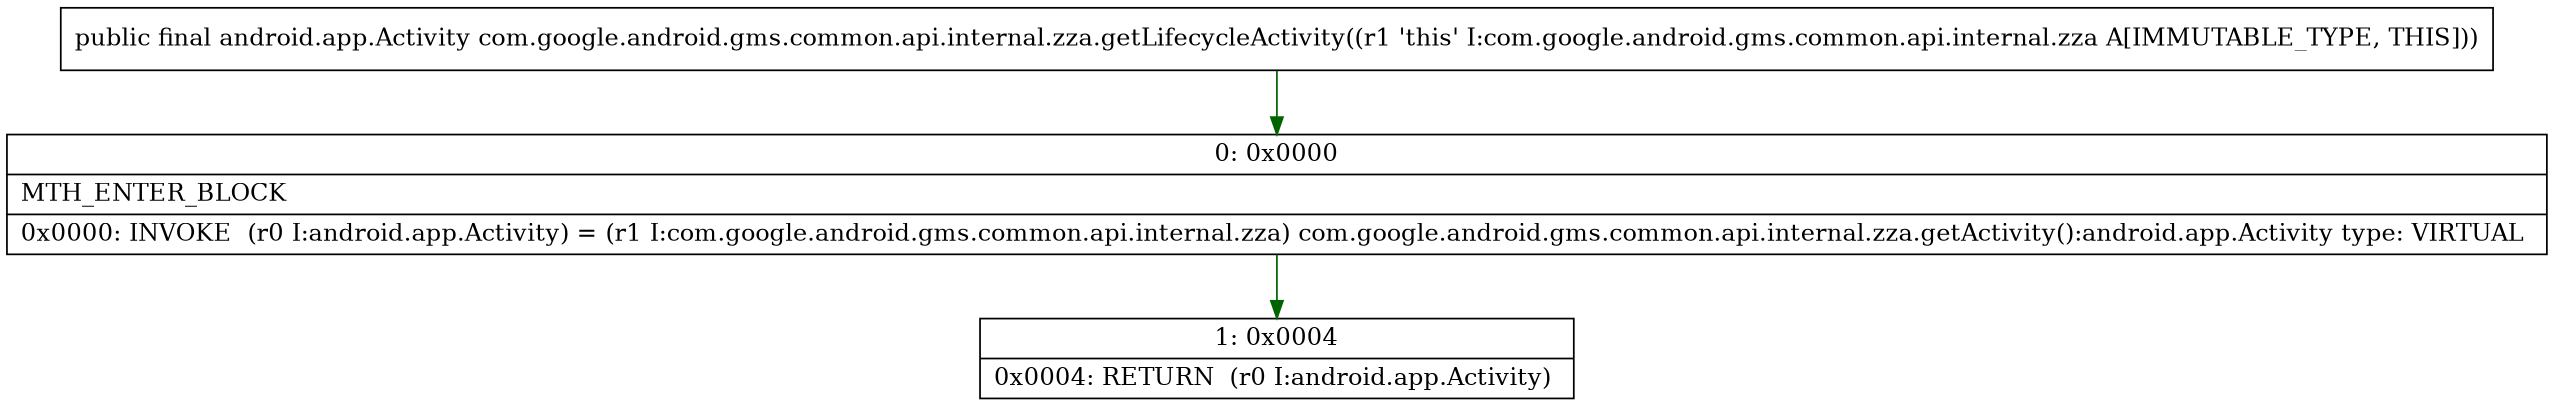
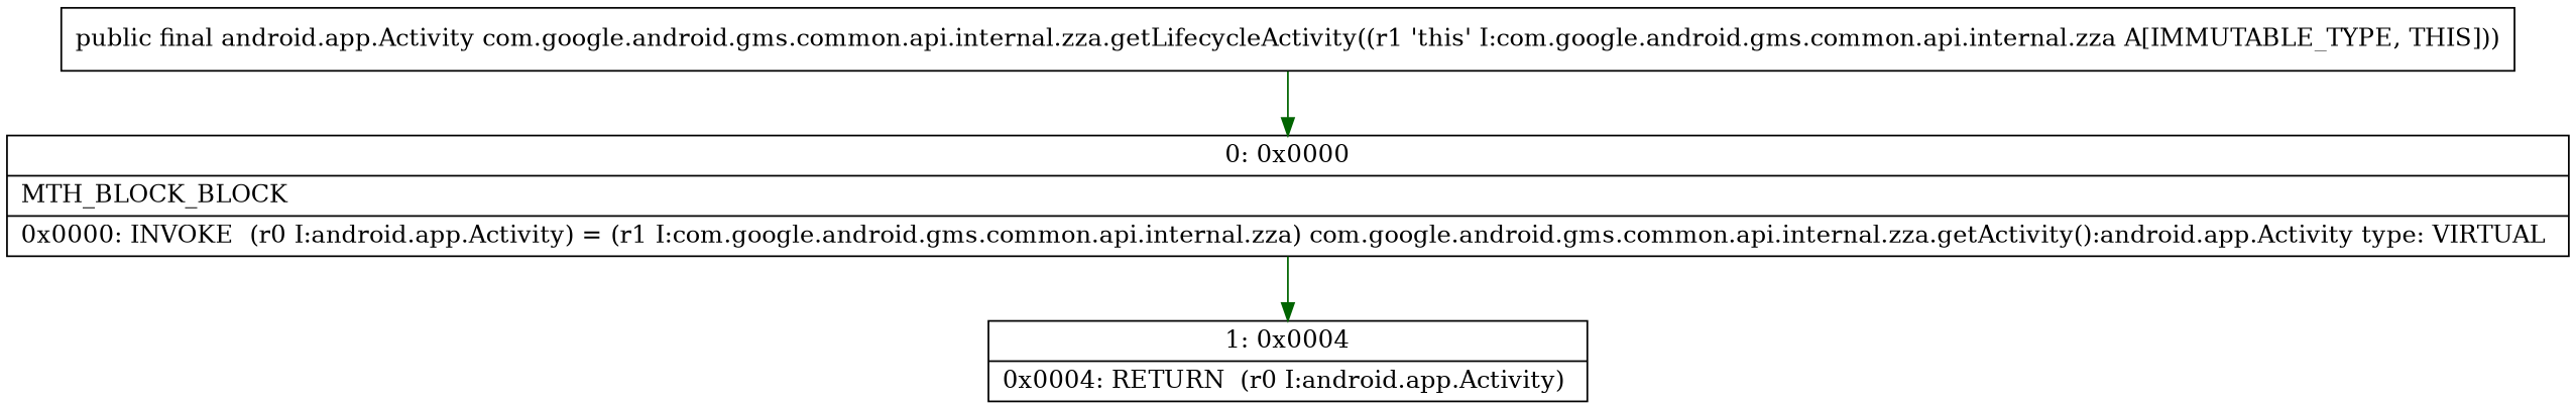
  digraph {
    node [shape=record]
    edge [color=darkgreen]
-   n1 [label="{0\:\ 0x0000|MTH_ENTER_BLOCK\l|0x0000: INVOKE  (r0 I:android.app.Activity) = (r1 I:com.google.android.gms.common.api.internal.zza) com.google.android.gms.common.api.internal.zza.getActivity():android.app.Activity type: VIRTUAL \l}"]
+   n1 [label="{0\:\ 0x0000|MTH_BLOCK_BLOCK\l|0x0000: INVOKE  (r0 I:android.app.Activity) = (r1 I:com.google.android.gms.common.api.internal.zza) com.google.android.gms.common.api.internal.zza.getActivity():android.app.Activity type: VIRTUAL \l}"]
    n2 [label="{1\:\ 0x0004|0x0004: RETURN  (r0 I:android.app.Activity) \l}"]
    n3 [label="{public final android.app.Activity com.google.android.gms.common.api.internal.zza.getLifecycleActivity((r1 'this' I:com.google.android.gms.common.api.internal.zza A[IMMUTABLE_TYPE, THIS])) }"]
    n1 -> n2
    n3 -> n1
  }
